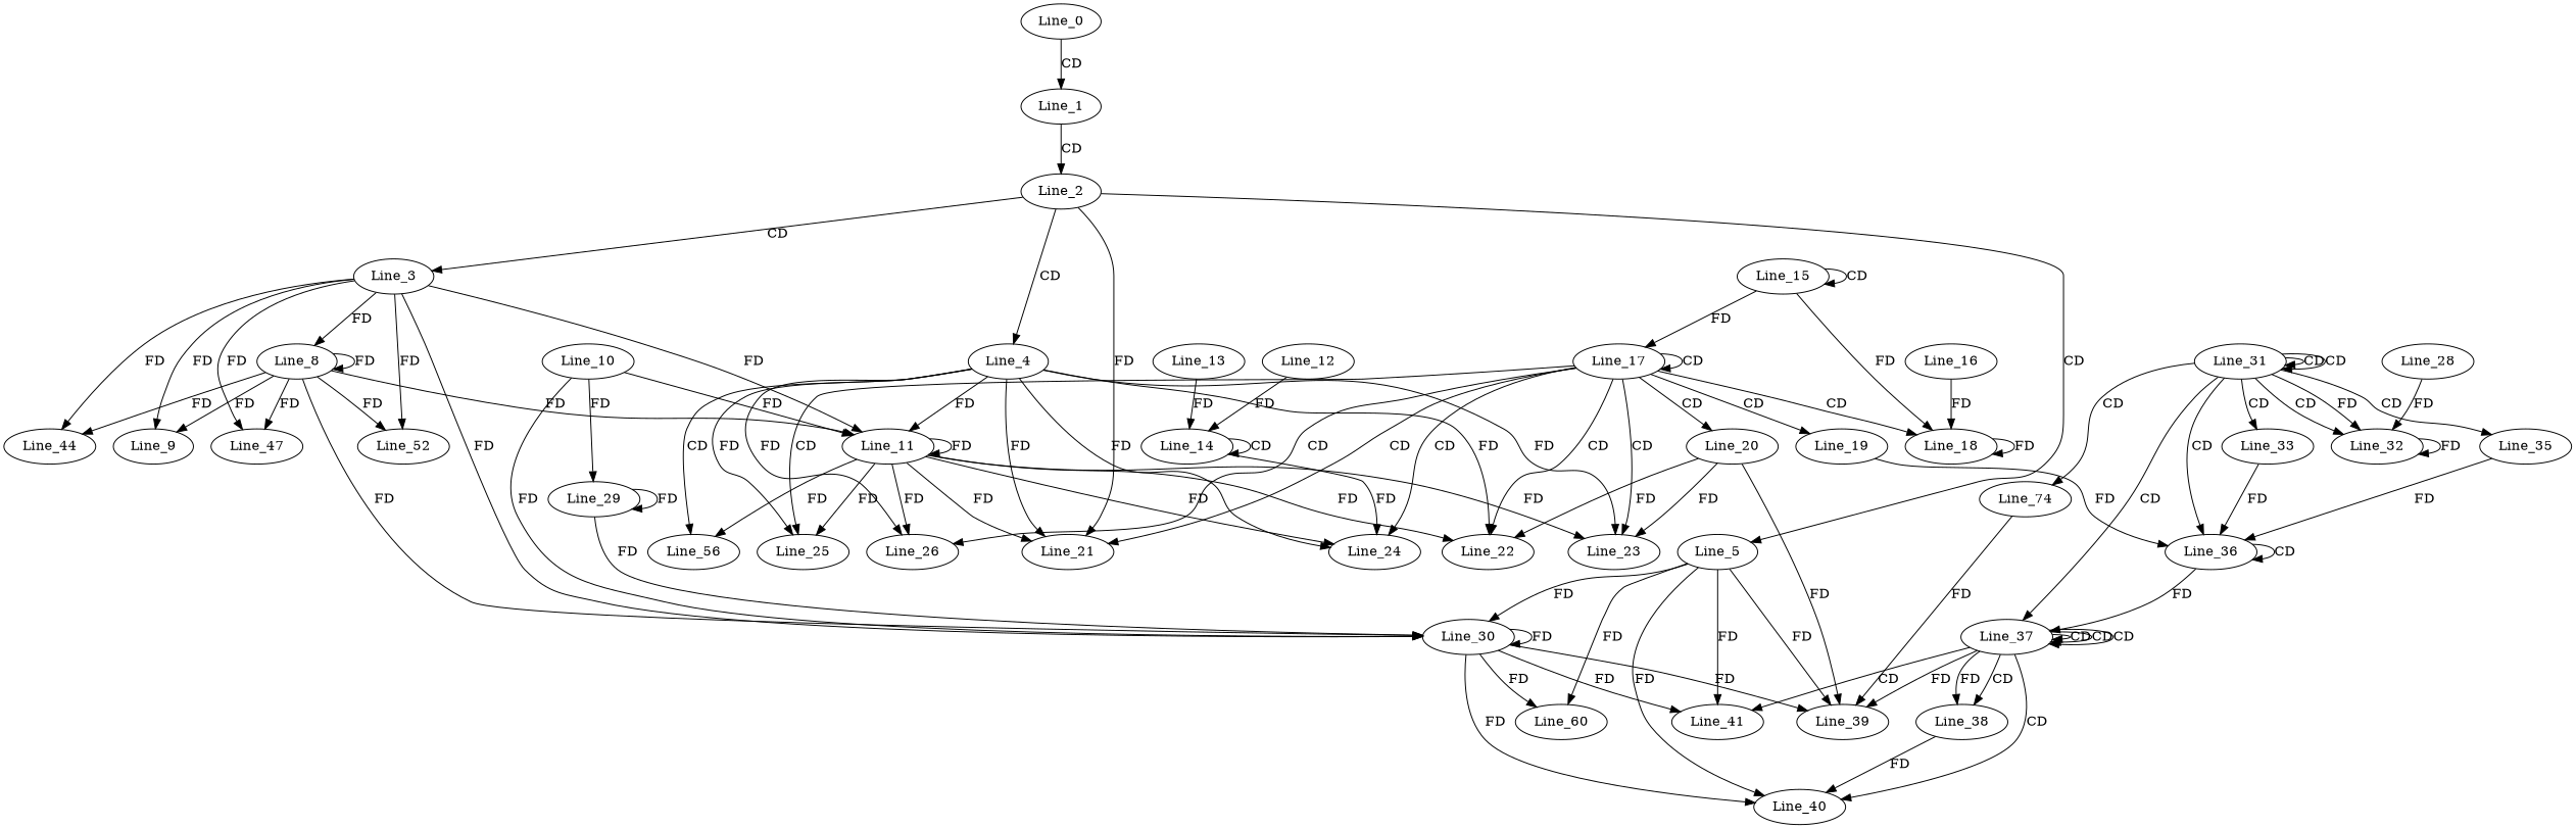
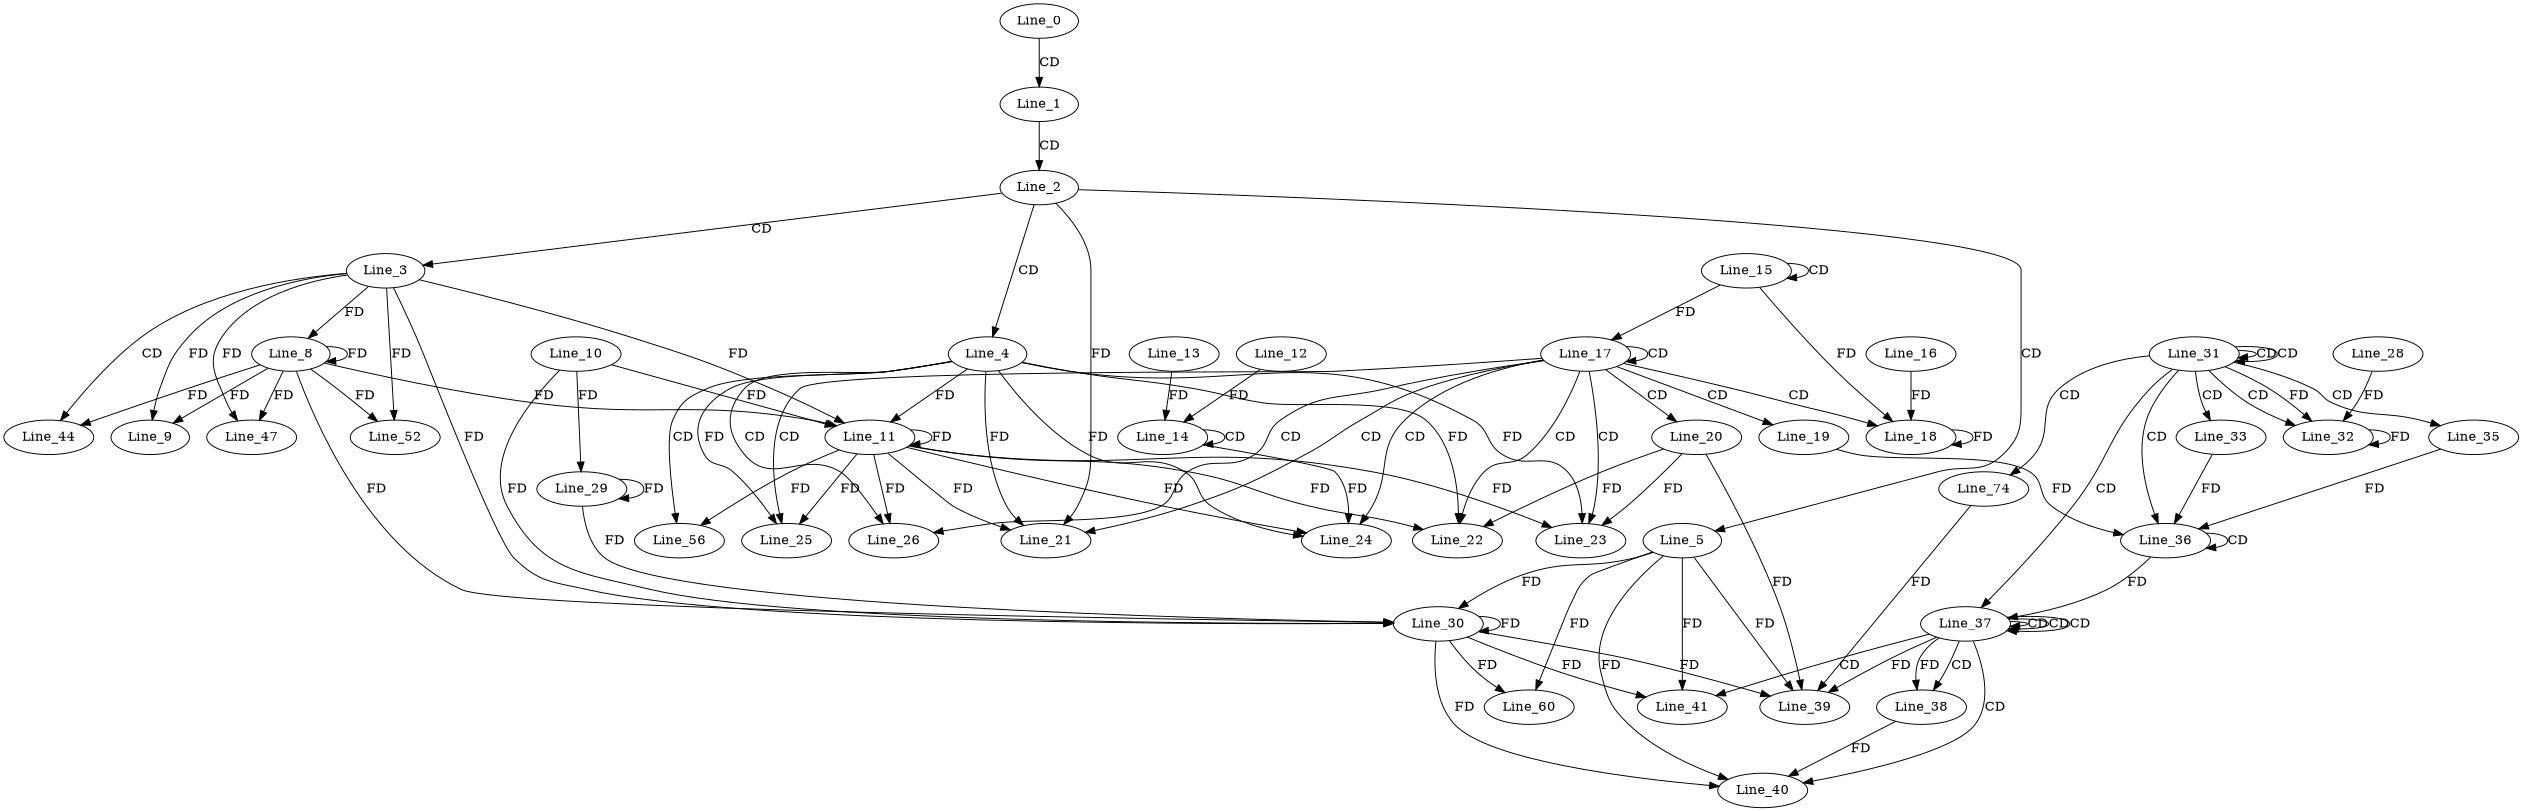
  digraph {
    Line_0
    Line_1
    Line_2
    Line_3
    Line_4
    Line_5
    Line_21
    Line_8
    Line_9
    Line_11
    Line_30
    Line_44
    Line_47
    Line_52
    Line_22
    Line_23
    Line_24
    Line_25
    Line_26
    Line_56
    Line_39
    Line_40
    Line_41
    Line_60
    Line_10
    Line_29
    Line_14
    Line_13
    Line_12
    Line_15
    Line_17
    Line_18
    Line_19
    Line_20
    Line_36
    Line_16
    Line_37
    Line_31
    Line_32
    Line_33
    n41 [label=Line_74]
    Line_35
    Line_38
    Line_28
    Line_0 -> Line_1 [label=CD]
    Line_1 -> Line_2 [label=CD]
    Line_2 -> Line_3 [label=CD]
    Line_2 -> Line_4 [label=CD]
    Line_2 -> Line_5 [label=CD]
    Line_2 -> Line_21 [label=FD]
    Line_3 -> Line_8 [label=FD]
    Line_3 -> Line_9 [label=FD]
    Line_3 -> Line_11 [label=FD]
    Line_3 -> Line_30 [label=FD]
-   Line_3 -> Line_44 [label=FD]
+   Line_3 -> Line_44 [label=CD]
    Line_3 -> Line_47 [label=FD]
    Line_3 -> Line_52 [label=FD]
    Line_4 -> Line_21 [label=FD]
    Line_4 -> Line_11 [label=FD]
    Line_4 -> Line_22 [label=FD]
    Line_4 -> Line_23 [label=FD]
    Line_4 -> Line_24 [label=FD]
    Line_4 -> Line_25 [label=FD]
-   Line_4 -> Line_26 [label=FD]
+   Line_4 -> Line_26 [label=CD]
    Line_4 -> Line_56 [label=CD]
    Line_5 -> Line_30 [label=FD]
    Line_5 -> Line_39 [label=FD]
    Line_5 -> Line_40 [label=FD]
    Line_5 -> Line_41 [label=FD]
    Line_5 -> Line_60 [label=FD]
    Line_8 -> Line_8 [label=FD]
    Line_8 -> Line_9 [label=FD]
    Line_8 -> Line_11 [label=FD]
    Line_8 -> Line_30 [label=FD]
    Line_8 -> Line_44 [label=FD]
    Line_8 -> Line_47 [label=FD]
    Line_8 -> Line_52 [label=FD]
    Line_11 -> Line_21 [label=FD]
    Line_11 -> Line_11 [label=FD]
    Line_11 -> Line_22 [label=FD]
    Line_11 -> Line_23 [label=FD]
    Line_11 -> Line_24 [label=FD]
    Line_11 -> Line_25 [label=FD]
    Line_11 -> Line_26 [label=FD]
    Line_11 -> Line_56 [label=FD]
    Line_30 -> Line_30 [label=FD]
    Line_30 -> Line_39 [label=FD]
    Line_30 -> Line_40 [label=FD]
    Line_30 -> Line_41 [label=FD]
    Line_30 -> Line_60 [label=FD]
    Line_10 -> Line_11 [label=FD]
    Line_10 -> Line_30 [label=FD]
    Line_10 -> Line_29 [label=FD]
    Line_29 -> Line_30 [label=FD]
    Line_29 -> Line_29 [label=FD]
    Line_14 -> Line_24 [label=FD]
    Line_14 -> Line_14 [label=CD]
    Line_13 -> Line_14 [label=FD]
    Line_12 -> Line_14 [label=FD]
    Line_15 -> Line_15 [label=CD]
    Line_15 -> Line_17 [label=FD]
    Line_15 -> Line_18 [label=FD]
    Line_17 -> Line_21 [label=CD]
    Line_17 -> Line_22 [label=CD]
    Line_17 -> Line_23 [label=CD]
    Line_17 -> Line_24 [label=CD]
    Line_17 -> Line_25 [label=CD]
    Line_17 -> Line_26 [label=CD]
    Line_17 -> Line_17 [label=CD]
    Line_17 -> Line_18 [label=CD]
    Line_17 -> Line_19 [label=CD]
    Line_17 -> Line_20 [label=CD]
    Line_18 -> Line_18 [label=FD]
    Line_19 -> Line_36 [label=FD]
    Line_20 -> Line_22 [label=FD]
    Line_20 -> Line_23 [label=FD]
    Line_20 -> Line_39 [label=FD]
    Line_36 -> Line_36 [label=CD]
    Line_36 -> Line_37 [label=FD]
    Line_16 -> Line_18 [label=FD]
    Line_37 -> Line_39 [label=FD]
    Line_37 -> Line_40 [label=CD]
    Line_37 -> Line_41 [label=CD]
    Line_37 -> Line_37 [label=CD]
    Line_37 -> Line_37 [label=CD]
    Line_37 -> Line_37 [label=CD]
    Line_37 -> Line_38 [label=CD]
    Line_37 -> Line_38 [label=FD]
    Line_31 -> Line_36 [label=CD]
    Line_31 -> Line_37 [label=CD]
    Line_31 -> Line_31 [label=CD]
    Line_31 -> Line_31 [label=CD]
    Line_31 -> Line_32 [label=CD]
    Line_31 -> Line_32 [label=FD]
    Line_31 -> Line_33 [label=CD]
    Line_31 -> n41 [label=CD]
    Line_31 -> Line_35 [label=CD]
    Line_32 -> Line_32 [label=FD]
    Line_33 -> Line_36 [label=FD]
    n41 -> Line_39 [label=FD]
    Line_35 -> Line_36 [label=FD]
    Line_38 -> Line_40 [label=FD]
    Line_28 -> Line_32 [label=FD]
  }
